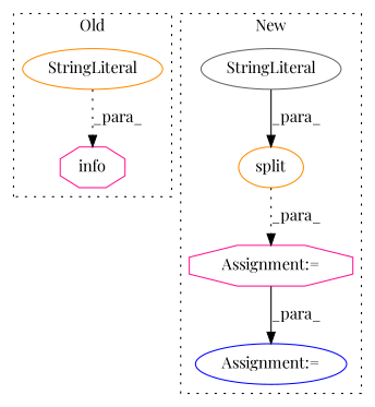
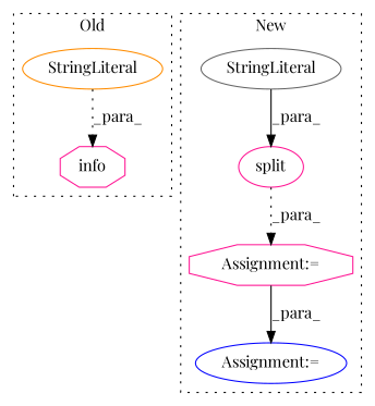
  digraph {
    fontname="Playfair Display"
    node [a=32 shape=ellipse color=deeppink fontname="Playfair Display"]
    edge [style=dotted fontname="Playfair Display"]
    n1 [l="5,1" label=info s="25312,25354" shape=octagon]
    n2 [a=45 l=32 label=StringLiteral s=25317 color=darkorange]
-   n3 [l="6,1" label=split s="24909,24920" color=darkorange]
+   n3 [l="6,1" label=split s="24909,24920"]
    n4 [a=45 l=5 label=StringLiteral s=24915 color=gray40]
    n5 [a=7 l=26 label="Assignment:=" s=25186 color=blue]
    n6 [a=7 l=14 label="Assignment:=" s=24939 shape=octagon]
    subgraph cluster_1 {
      label=Old
      style=dotted
      n1
      n2
    }
    subgraph cluster_2 {
      label=New
      style=dotted
      n3
      n4
      n5
      n6
    }
    n2 -> n1 [label=_para_]
    n3 -> n6 [label=_para_]
    n4 -> n3 [label=_para_ style=solid]
    n6 -> n5 [label=_para_ style=solid]
  }
